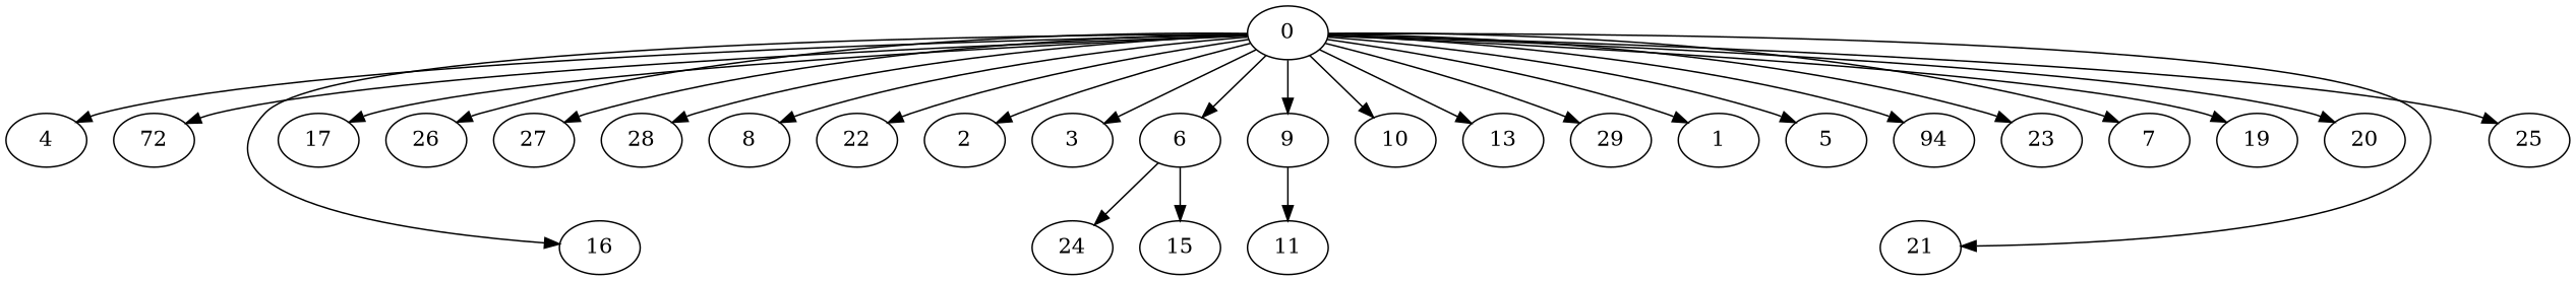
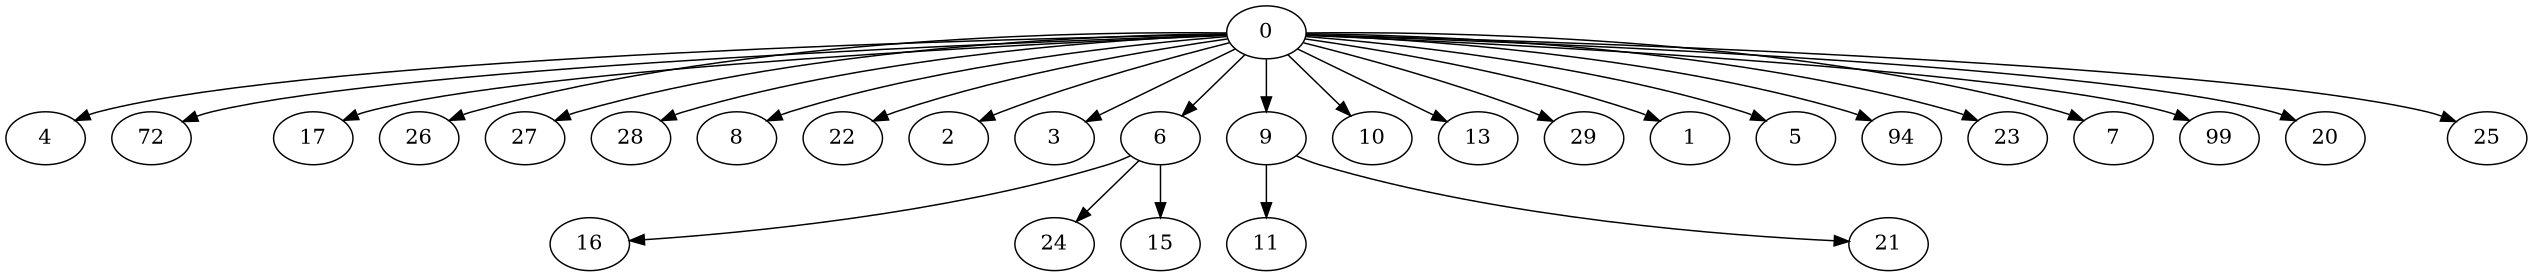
  digraph {
    "Duplicate states"=0
    GraphType=Fork
    "Max states in OPEN"=0
    Modes="120000ms; topo-ordered tasks, ; Pruning: task equivalence, fixed order ready list, ; F-value: ; Optimisation: best schedule length (SL) optimisation on equal, "
    NumberOfTasks=30
    "Pruned using list schedule length"=7986260
    "States removed from OPEN"=0
    TargetSystem="Homogeneous-2"
    "Time to schedule (ms)"=20332
    "Total idle time"=18
    "Total schedule length"=861
    "Total sequential time"=1702
    "Total states created"=38286205
    node [Processor=0 Weight=78]
    edge [Weight=5]
    0 ["Finish time"=16 "Start time"=0 Weight=16]
    4 ["Finish time"=368 Processor=1 "Start time"=290]
    n3 ["Finish time"=714 "Start time"=636 label=72]
    16 ["Finish time"=859 Processor=1 "Start time"=781]
    17 ["Finish time"=711 Processor=1 "Start time"=633]
    26 ["Finish time"=602 Processor=1 "Start time"=524]
    27 ["Finish time"=524 Processor=1 "Start time"=446]
    28 ["Finish time"=446 Processor=1 "Start time"=368]
    8 ["Finish time"=88 Processor=1 "Start time"=18 Weight=70]
    22 ["Finish time"=158 Processor=1 "Start time"=88 Weight=70]
    2 ["Finish time"=202 "Start time"=140 Weight=62]
    3 ["Finish time"=78 "Start time"=16 Weight=62]
    6 ["Finish time"=220 Processor=1 "Start time"=158 Weight=62]
    9 ["Finish time"=140 "Start time"=78 Weight=62]
    10 ["Finish time"=264 "Start time"=202 Weight=62]
    13 ["Finish time"=512 "Start time"=450 Weight=62]
    29 ["Finish time"=776 "Start time"=714 Weight=62]
    1 ["Finish time"=318 "Start time"=264 Weight=54]
    5 ["Finish time"=861 "Start time"=807 Weight=54]
    n20 ["Finish time"=566 "Start time"=512 Weight=54 label=94]
    23 ["Finish time"=357 "Start time"=318 Weight=39]
    7 ["Finish time"=388 "Start time"=357 Weight=31]
-   19 ["Finish time"=419 "Start time"=388 Weight=31]
+   19 ["Finish time"=419 "Start time"=388 Weight=31 label=99]
    20 ["Finish time"=450 "Start time"=419 Weight=31]
    21 ["Finish time"=636 "Start time"=605 Weight=31]
    25 ["Finish time"=807 "Start time"=776 Weight=31]
    11 ["Finish time"=290 Processor=1 "Start time"=220 Weight=70]
    24 ["Finish time"=605 "Start time"=566 Weight=39]
    15 ["Finish time"=633 Processor=1 "Start time"=602 Weight=31]
    0 -> 4
    0 -> n3 [Weight=9]
-   0 -> 16 [Weight=10]
+   6 -> 16 [Weight=10]
    0 -> 17 [Weight=8]
    0 -> 26 [Weight=7]
    0 -> 27 [Weight=6]
    0 -> 28
    0 -> 8 [Weight=2]
    0 -> 22 [Weight=2]
    0 -> 2 [Weight=4]
    0 -> 3 [Weight=3]
    0 -> 6 [Weight=2]
    0 -> 9 [Weight=3]
    0 -> 10 [Weight=4]
    0 -> 13 [Weight=7]
    0 -> 29 [Weight=9]
    0 -> 1 [Weight=4]
    0 -> 5 [Weight=10]
    0 -> n20 [Weight=7]
    0 -> 23 [Weight=4]
    0 -> 7
    0 -> 19
    0 -> 20 [Weight=6]
-   0 -> 21 [Weight=8]
+   9 -> 21 [Weight=8]
    0 -> 25 [Weight=9]
    6 -> 24 [Weight=8]
    6 -> 15 [Weight=7]
    9 -> 11 [Weight=3]
  }
